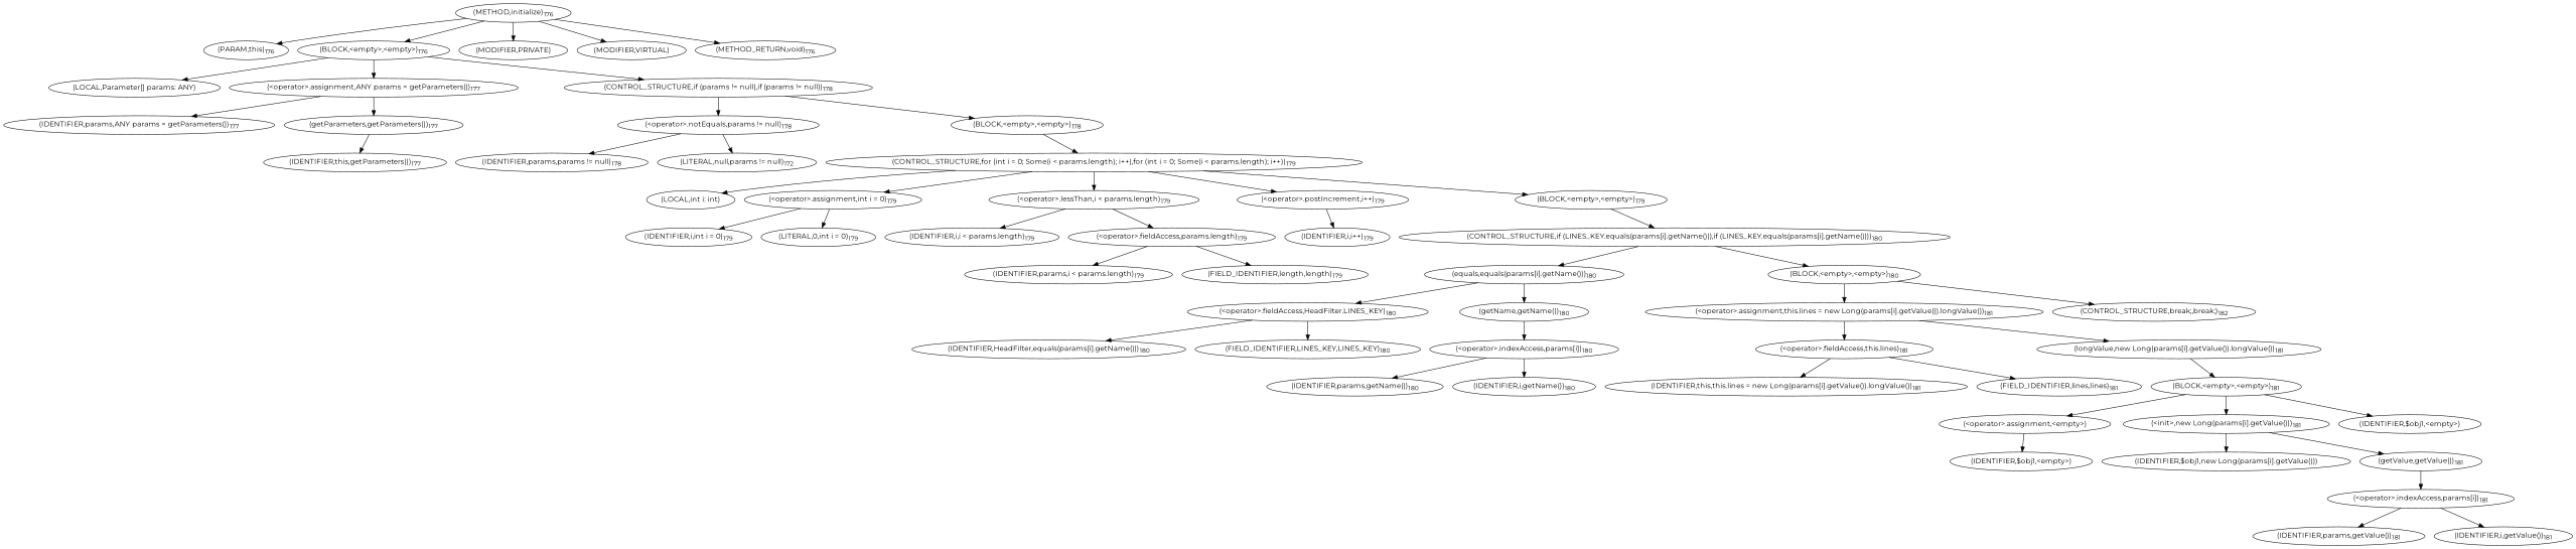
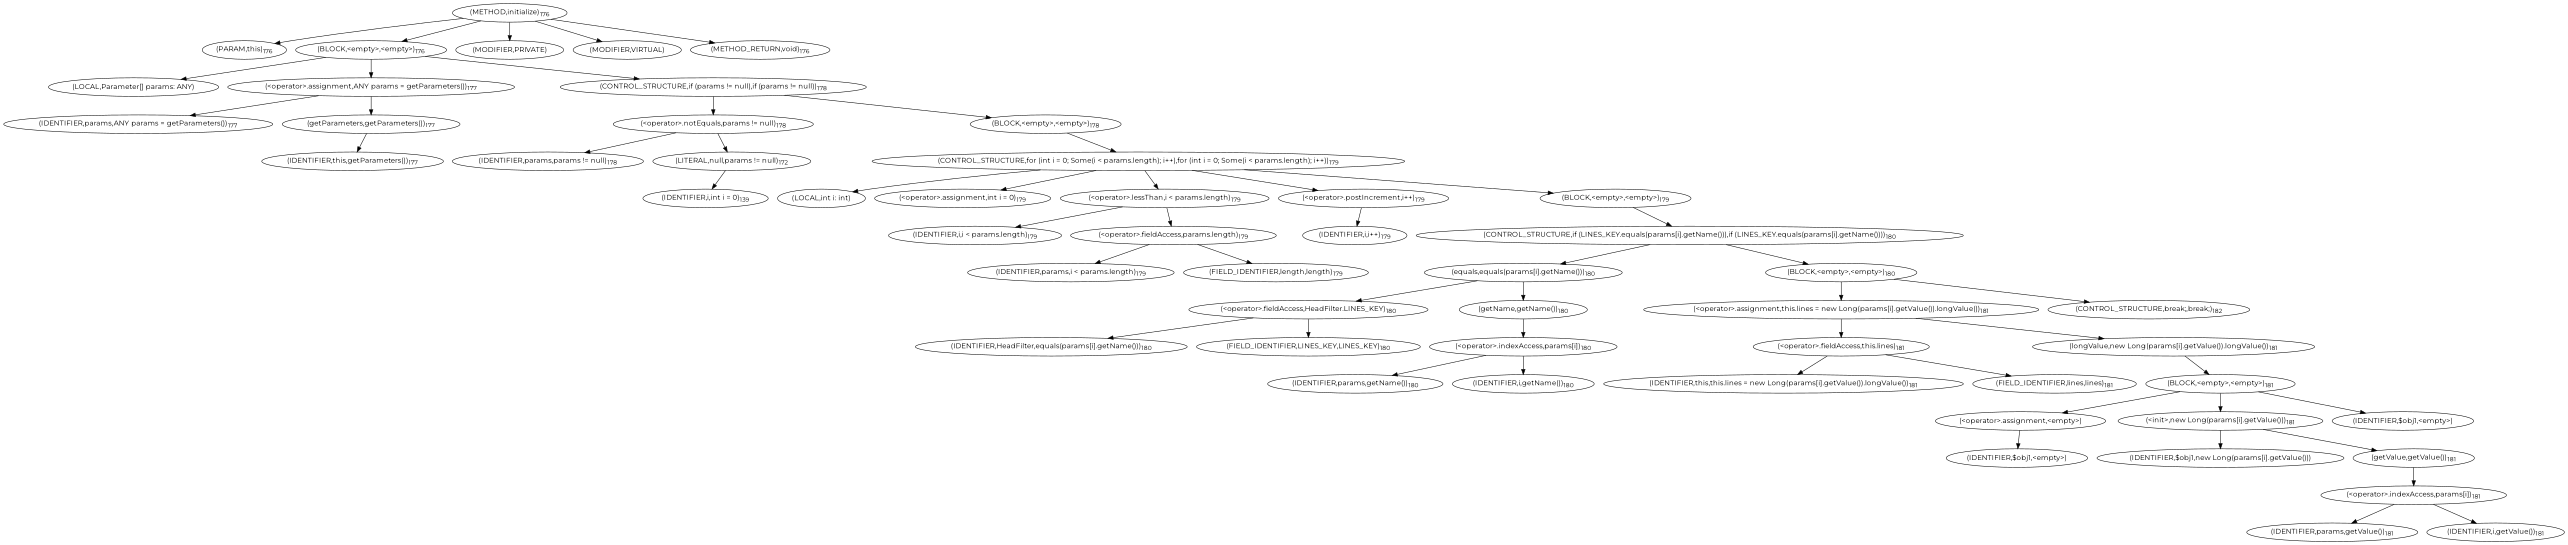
  digraph {
    fontname=Montserrat
    node [fontname=Montserrat]
    edge [fontname=Montserrat]
    n1 [label=<(METHOD,initialize)<SUB>176</SUB>>]
    n2 [label=<(PARAM,this)<SUB>176</SUB>>]
    n3 [label=<(BLOCK,&lt;empty&gt;,&lt;empty&gt;)<SUB>176</SUB>>]
    n4 [label=<(MODIFIER,PRIVATE)>]
    n5 [label=<(MODIFIER,VIRTUAL)>]
    n6 [label=<(METHOD_RETURN,void)<SUB>176</SUB>>]
    n7 [label=<(LOCAL,Parameter[] params: ANY)>]
    n8 [label=<(&lt;operator&gt;.assignment,ANY params = getParameters())<SUB>177</SUB>>]
    n9 [label=<(CONTROL_STRUCTURE,if (params != null),if (params != null))<SUB>178</SUB>>]
    n10 [label=<(IDENTIFIER,params,ANY params = getParameters())<SUB>177</SUB>>]
    n11 [label=<(getParameters,getParameters())<SUB>177</SUB>>]
    n12 [label=<(&lt;operator&gt;.notEquals,params != null)<SUB>178</SUB>>]
    n13 [label=<(BLOCK,&lt;empty&gt;,&lt;empty&gt;)<SUB>178</SUB>>]
    n14 [label=<(IDENTIFIER,this,getParameters())<SUB>177</SUB>>]
    n15 [label=<(IDENTIFIER,params,params != null)<SUB>178</SUB>>]
    n16 [label=<(LITERAL,null,params != null)<SUB>172</SUB>>]
    n17 [label=<(CONTROL_STRUCTURE,for (int i = 0; Some(i &lt; params.length); i++),for (int i = 0; Some(i &lt; params.length); i++))<SUB>179</SUB>>]
    n18 [label=<(LOCAL,int i: int)>]
    n19 [label=<(&lt;operator&gt;.assignment,int i = 0)<SUB>179</SUB>>]
    n20 [label=<(&lt;operator&gt;.lessThan,i &lt; params.length)<SUB>179</SUB>>]
    n21 [label=<(&lt;operator&gt;.postIncrement,i++)<SUB>179</SUB>>]
    n22 [label=<(BLOCK,&lt;empty&gt;,&lt;empty&gt;)<SUB>179</SUB>>]
-   n23 [label=<(IDENTIFIER,i,int i = 0)<SUB>179</SUB>>]
-   n24 [label=<(LITERAL,0,int i = 0)<SUB>179</SUB>>]
+   n23 [label=<(IDENTIFIER,i,int i = 0)<SUB>139</SUB>>]
    n25 [label=<(IDENTIFIER,i,i &lt; params.length)<SUB>179</SUB>>]
    n26 [label=<(&lt;operator&gt;.fieldAccess,params.length)<SUB>179</SUB>>]
    n27 [label=<(IDENTIFIER,i,i++)<SUB>179</SUB>>]
    n28 [label=<(CONTROL_STRUCTURE,if (LINES_KEY.equals(params[i].getName())),if (LINES_KEY.equals(params[i].getName())))<SUB>180</SUB>>]
    n29 [label=<(IDENTIFIER,params,i &lt; params.length)<SUB>179</SUB>>]
    n30 [label=<(FIELD_IDENTIFIER,length,length)<SUB>179</SUB>>]
    n31 [label=<(equals,equals(params[i].getName()))<SUB>180</SUB>>]
    n32 [label=<(BLOCK,&lt;empty&gt;,&lt;empty&gt;)<SUB>180</SUB>>]
    n33 [label=<(&lt;operator&gt;.fieldAccess,HeadFilter.LINES_KEY)<SUB>180</SUB>>]
    n34 [label=<(getName,getName())<SUB>180</SUB>>]
    n35 [label=<(&lt;operator&gt;.assignment,this.lines = new Long(params[i].getValue()).longValue())<SUB>181</SUB>>]
    n36 [label=<(CONTROL_STRUCTURE,break;,break;)<SUB>182</SUB>>]
    n37 [label=<(IDENTIFIER,HeadFilter,equals(params[i].getName()))<SUB>180</SUB>>]
    n38 [label=<(FIELD_IDENTIFIER,LINES_KEY,LINES_KEY)<SUB>180</SUB>>]
    n39 [label=<(&lt;operator&gt;.indexAccess,params[i])<SUB>180</SUB>>]
    n40 [label=<(IDENTIFIER,params,getName())<SUB>180</SUB>>]
    n41 [label=<(IDENTIFIER,i,getName())<SUB>180</SUB>>]
    n42 [label=<(&lt;operator&gt;.fieldAccess,this.lines)<SUB>181</SUB>>]
    n43 [label=<(longValue,new Long(params[i].getValue()).longValue())<SUB>181</SUB>>]
    n44 [label=<(IDENTIFIER,this,this.lines = new Long(params[i].getValue()).longValue())<SUB>181</SUB>>]
    n45 [label=<(FIELD_IDENTIFIER,lines,lines)<SUB>181</SUB>>]
    n46 [label=<(BLOCK,&lt;empty&gt;,&lt;empty&gt;)<SUB>181</SUB>>]
    n47 [label=<(&lt;operator&gt;.assignment,&lt;empty&gt;)>]
    n48 [label=<(&lt;init&gt;,new Long(params[i].getValue()))<SUB>181</SUB>>]
    n49 [label=<(IDENTIFIER,$obj1,&lt;empty&gt;)>]
    n50 [label=<(IDENTIFIER,$obj1,&lt;empty&gt;)>]
    n51 [label=<(IDENTIFIER,$obj1,new Long(params[i].getValue()))>]
    n52 [label=<(getValue,getValue())<SUB>181</SUB>>]
    n53 [label=<(&lt;operator&gt;.indexAccess,params[i])<SUB>181</SUB>>]
    n54 [label=<(IDENTIFIER,params,getValue())<SUB>181</SUB>>]
    n55 [label=<(IDENTIFIER,i,getValue())<SUB>181</SUB>>]
    n1 -> n2
    n1 -> n3
    n1 -> n4
    n1 -> n5
    n1 -> n6
    n3 -> n7
    n3 -> n8
    n3 -> n9
    n8 -> n10
    n8 -> n11
    n9 -> n12
    n9 -> n13
    n11 -> n14
    n12 -> n15
    n12 -> n16
    n13 -> n17
    n17 -> n18
    n17 -> n19
    n17 -> n20
    n17 -> n21
    n17 -> n22
-   n19 -> n23
-   n19 -> n24
+   n16 -> n23
    n20 -> n25
    n20 -> n26
    n21 -> n27
    n22 -> n28
    n26 -> n29
    n26 -> n30
    n28 -> n31
    n28 -> n32
    n31 -> n33
    n31 -> n34
    n32 -> n35
    n32 -> n36
    n33 -> n37
    n33 -> n38
    n34 -> n39
    n35 -> n42
    n35 -> n43
    n39 -> n40
    n39 -> n41
    n42 -> n44
    n42 -> n45
    n43 -> n46
    n46 -> n47
    n46 -> n48
    n46 -> n49
    n47 -> n50
    n48 -> n51
    n48 -> n52
    n52 -> n53
    n53 -> n54
    n53 -> n55
  }
